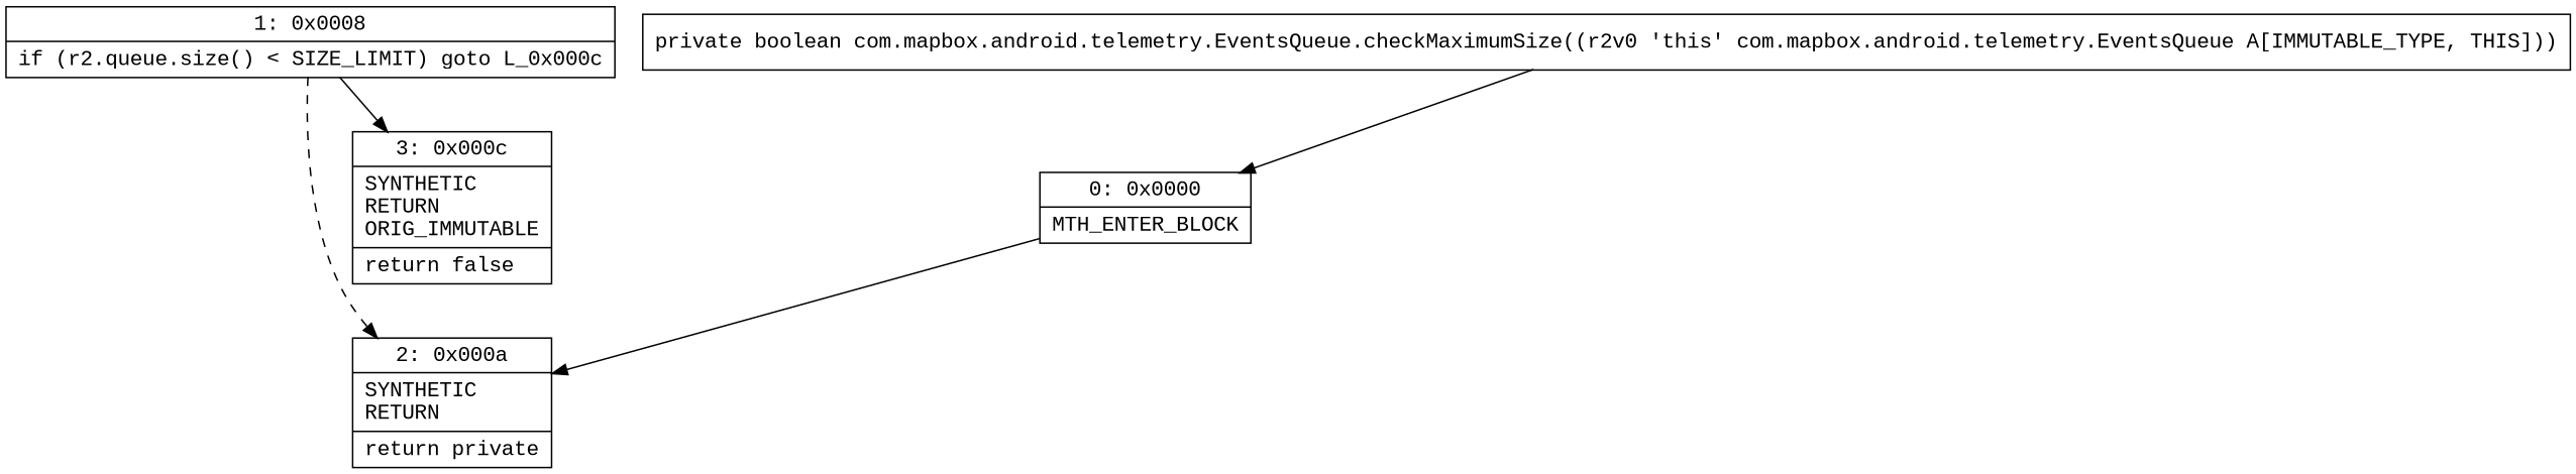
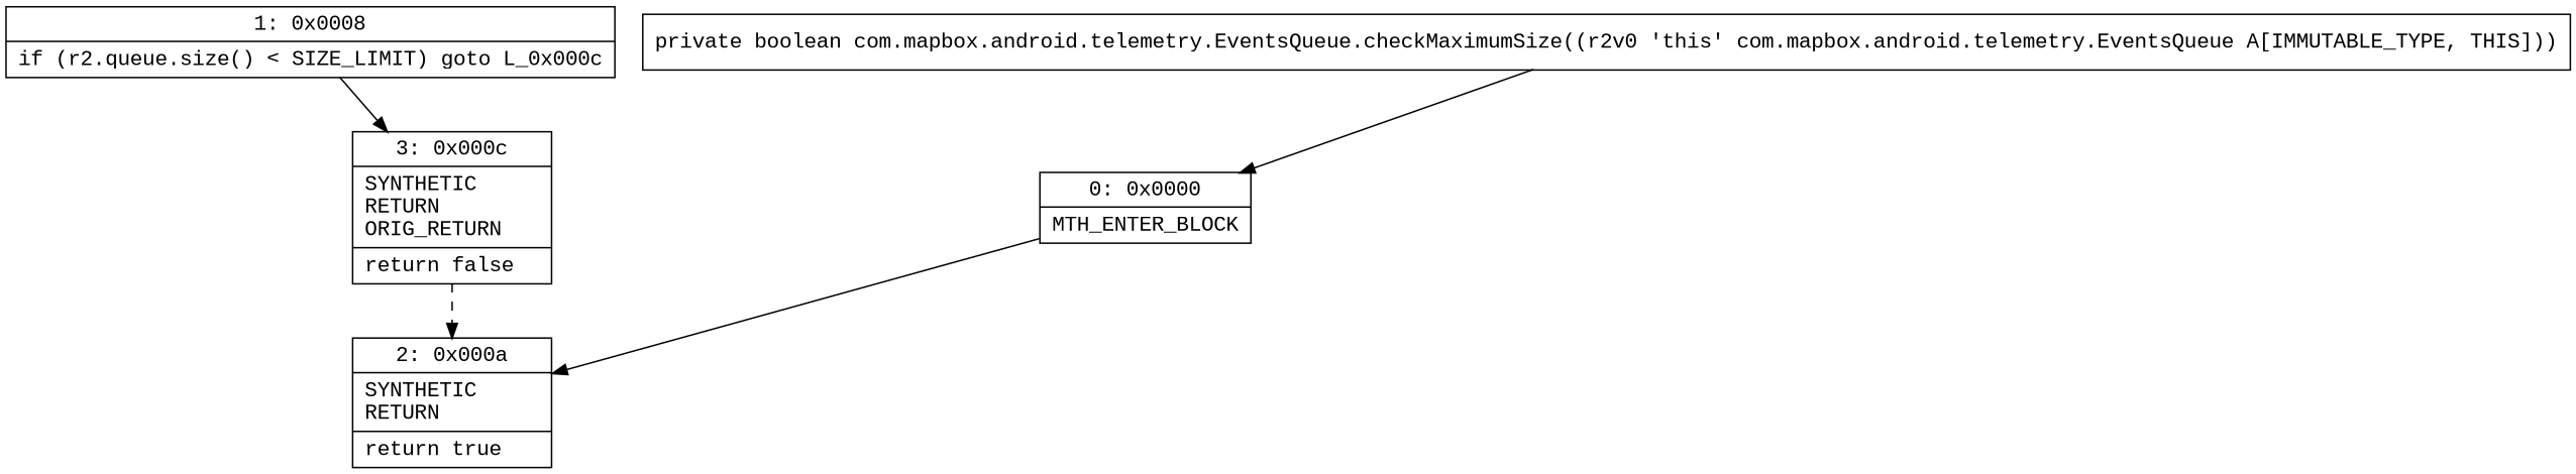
  digraph {
    fontname="Liberation Mono"
    node [fontname="Liberation Mono" shape=record]
    edge [fontname="Liberation Mono"]
    n1 [label="{0\:\ 0x0000|MTH_ENTER_BLOCK\l}"]
-   n2 [label="{2\:\ 0x000a|SYNTHETIC\lRETURN\l|return private\l}"]
+   n2 [label="{2\:\ 0x000a|SYNTHETIC\lRETURN\l|return true\l}"]
    n3 [label="{1\:\ 0x0008|if (r2.queue.size() \< SIZE_LIMIT) goto L_0x000c\l}"]
-   n4 [label="{3\:\ 0x000c|SYNTHETIC\lRETURN\lORIG_IMMUTABLE\l|return false\l}"]
+   n4 [label="{3\:\ 0x000c|SYNTHETIC\lRETURN\lORIG_RETURN\l|return false\l}"]
    n5 [label="{private boolean com.mapbox.android.telemetry.EventsQueue.checkMaximumSize((r2v0 'this' com.mapbox.android.telemetry.EventsQueue A[IMMUTABLE_TYPE, THIS])) }"]
    n1 -> n2
-   n3 -> n2 [style=dashed]
+   n4 -> n2 [style=dashed]
    n3 -> n4
    n5 -> n1
  }
